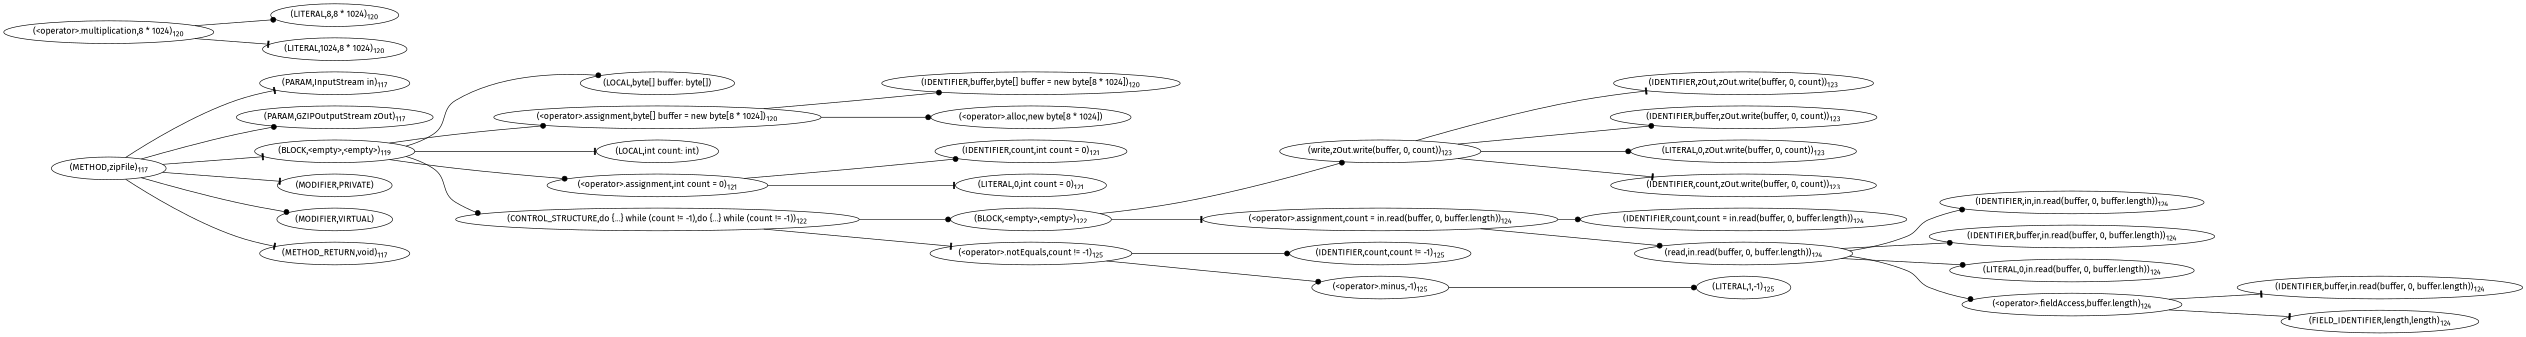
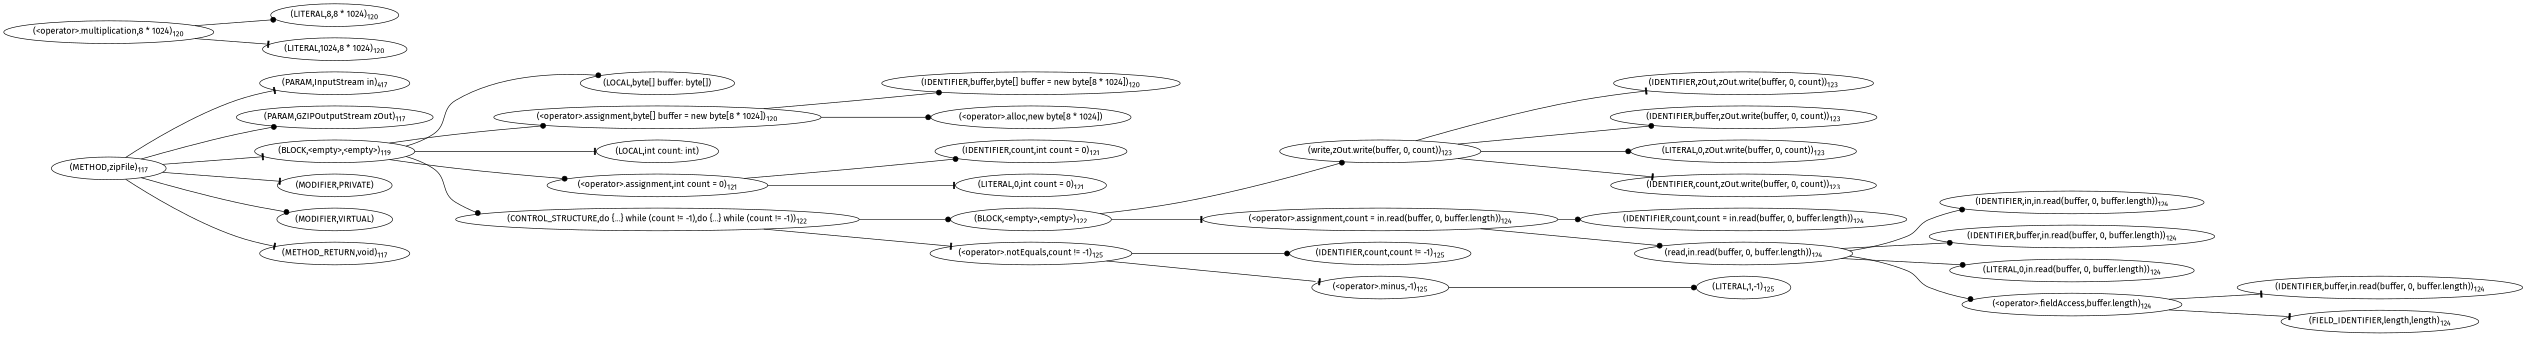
  digraph {
    fontname="Fira Sans"
    rankdir=LR
    node [fontname="Fira Sans"]
    edge [arrowhead=dot fontname="Fira Sans"]
    n1 [label=<(METHOD,zipFile)<SUB>117</SUB>>]
-   n2 [label=<(PARAM,InputStream in)<SUB>117</SUB>>]
+   n2 [label=<(PARAM,InputStream in)<SUB>417</SUB>>]
    n3 [label=<(PARAM,GZIPOutputStream zOut)<SUB>117</SUB>>]
    n4 [label=<(BLOCK,&lt;empty&gt;,&lt;empty&gt;)<SUB>119</SUB>>]
    n5 [label=<(MODIFIER,PRIVATE)>]
    n6 [label=<(MODIFIER,VIRTUAL)>]
    n7 [label=<(METHOD_RETURN,void)<SUB>117</SUB>>]
    n8 [label=<(LOCAL,byte[] buffer: byte[])>]
    n9 [label=<(&lt;operator&gt;.assignment,byte[] buffer = new byte[8 * 1024])<SUB>120</SUB>>]
    n10 [label=<(LOCAL,int count: int)>]
    n11 [label=<(&lt;operator&gt;.assignment,int count = 0)<SUB>121</SUB>>]
    n12 [label=<(CONTROL_STRUCTURE,do {...} while (count != -1),do {...} while (count != -1))<SUB>122</SUB>>]
    n13 [label=<(IDENTIFIER,buffer,byte[] buffer = new byte[8 * 1024])<SUB>120</SUB>>]
    n14 [label=<(&lt;operator&gt;.alloc,new byte[8 * 1024])>]
    n15 [label=<(IDENTIFIER,count,int count = 0)<SUB>121</SUB>>]
    n16 [label=<(LITERAL,0,int count = 0)<SUB>121</SUB>>]
    n17 [label=<(BLOCK,&lt;empty&gt;,&lt;empty&gt;)<SUB>122</SUB>>]
    n18 [label=<(&lt;operator&gt;.notEquals,count != -1)<SUB>125</SUB>>]
    n19 [label=<(&lt;operator&gt;.multiplication,8 * 1024)<SUB>120</SUB>>]
    n20 [label=<(LITERAL,8,8 * 1024)<SUB>120</SUB>>]
    n21 [label=<(LITERAL,1024,8 * 1024)<SUB>120</SUB>>]
    n22 [label=<(write,zOut.write(buffer, 0, count))<SUB>123</SUB>>]
    n23 [label=<(&lt;operator&gt;.assignment,count = in.read(buffer, 0, buffer.length))<SUB>124</SUB>>]
    n24 [label=<(IDENTIFIER,count,count != -1)<SUB>125</SUB>>]
    n25 [label=<(&lt;operator&gt;.minus,-1)<SUB>125</SUB>>]
    n26 [label=<(IDENTIFIER,zOut,zOut.write(buffer, 0, count))<SUB>123</SUB>>]
    n27 [label=<(IDENTIFIER,buffer,zOut.write(buffer, 0, count))<SUB>123</SUB>>]
    n28 [label=<(LITERAL,0,zOut.write(buffer, 0, count))<SUB>123</SUB>>]
    n29 [label=<(IDENTIFIER,count,zOut.write(buffer, 0, count))<SUB>123</SUB>>]
    n30 [label=<(IDENTIFIER,count,count = in.read(buffer, 0, buffer.length))<SUB>124</SUB>>]
    n31 [label=<(read,in.read(buffer, 0, buffer.length))<SUB>124</SUB>>]
    n32 [label=<(IDENTIFIER,in,in.read(buffer, 0, buffer.length))<SUB>124</SUB>>]
    n33 [label=<(IDENTIFIER,buffer,in.read(buffer, 0, buffer.length))<SUB>124</SUB>>]
    n34 [label=<(LITERAL,0,in.read(buffer, 0, buffer.length))<SUB>124</SUB>>]
    n35 [label=<(&lt;operator&gt;.fieldAccess,buffer.length)<SUB>124</SUB>>]
    n36 [label=<(IDENTIFIER,buffer,in.read(buffer, 0, buffer.length))<SUB>124</SUB>>]
    n37 [label=<(FIELD_IDENTIFIER,length,length)<SUB>124</SUB>>]
    n38 [label=<(LITERAL,1,-1)<SUB>125</SUB>>]
    n1 -> n2 [arrowhead=tee]
    n1 -> n3
    n1 -> n4 [arrowhead=tee]
    n1 -> n5 [arrowhead=tee]
    n1 -> n6
    n1 -> n7 [arrowhead=tee]
    n4 -> n8
    n4 -> n9
    n4 -> n10 [arrowhead=tee]
    n4 -> n11
    n4 -> n12
    n9 -> n13
    n9 -> n14
    n11 -> n15
    n11 -> n16 [arrowhead=tee]
    n12 -> n17
    n12 -> n18 [arrowhead=tee]
    n17 -> n22
    n17 -> n23 [arrowhead=tee]
    n18 -> n24
-   n18 -> n25
+   n18 -> n25 [arrowhead=tee]
    n19 -> n20
    n19 -> n21 [arrowhead=tee]
    n22 -> n26 [arrowhead=tee]
    n22 -> n27
    n22 -> n28
    n22 -> n29 [arrowhead=tee]
    n23 -> n30
    n23 -> n31
    n25 -> n38
    n31 -> n32
    n31 -> n33
    n31 -> n34
    n31 -> n35
    n35 -> n36 [arrowhead=tee]
    n35 -> n37 [arrowhead=tee]
  }
